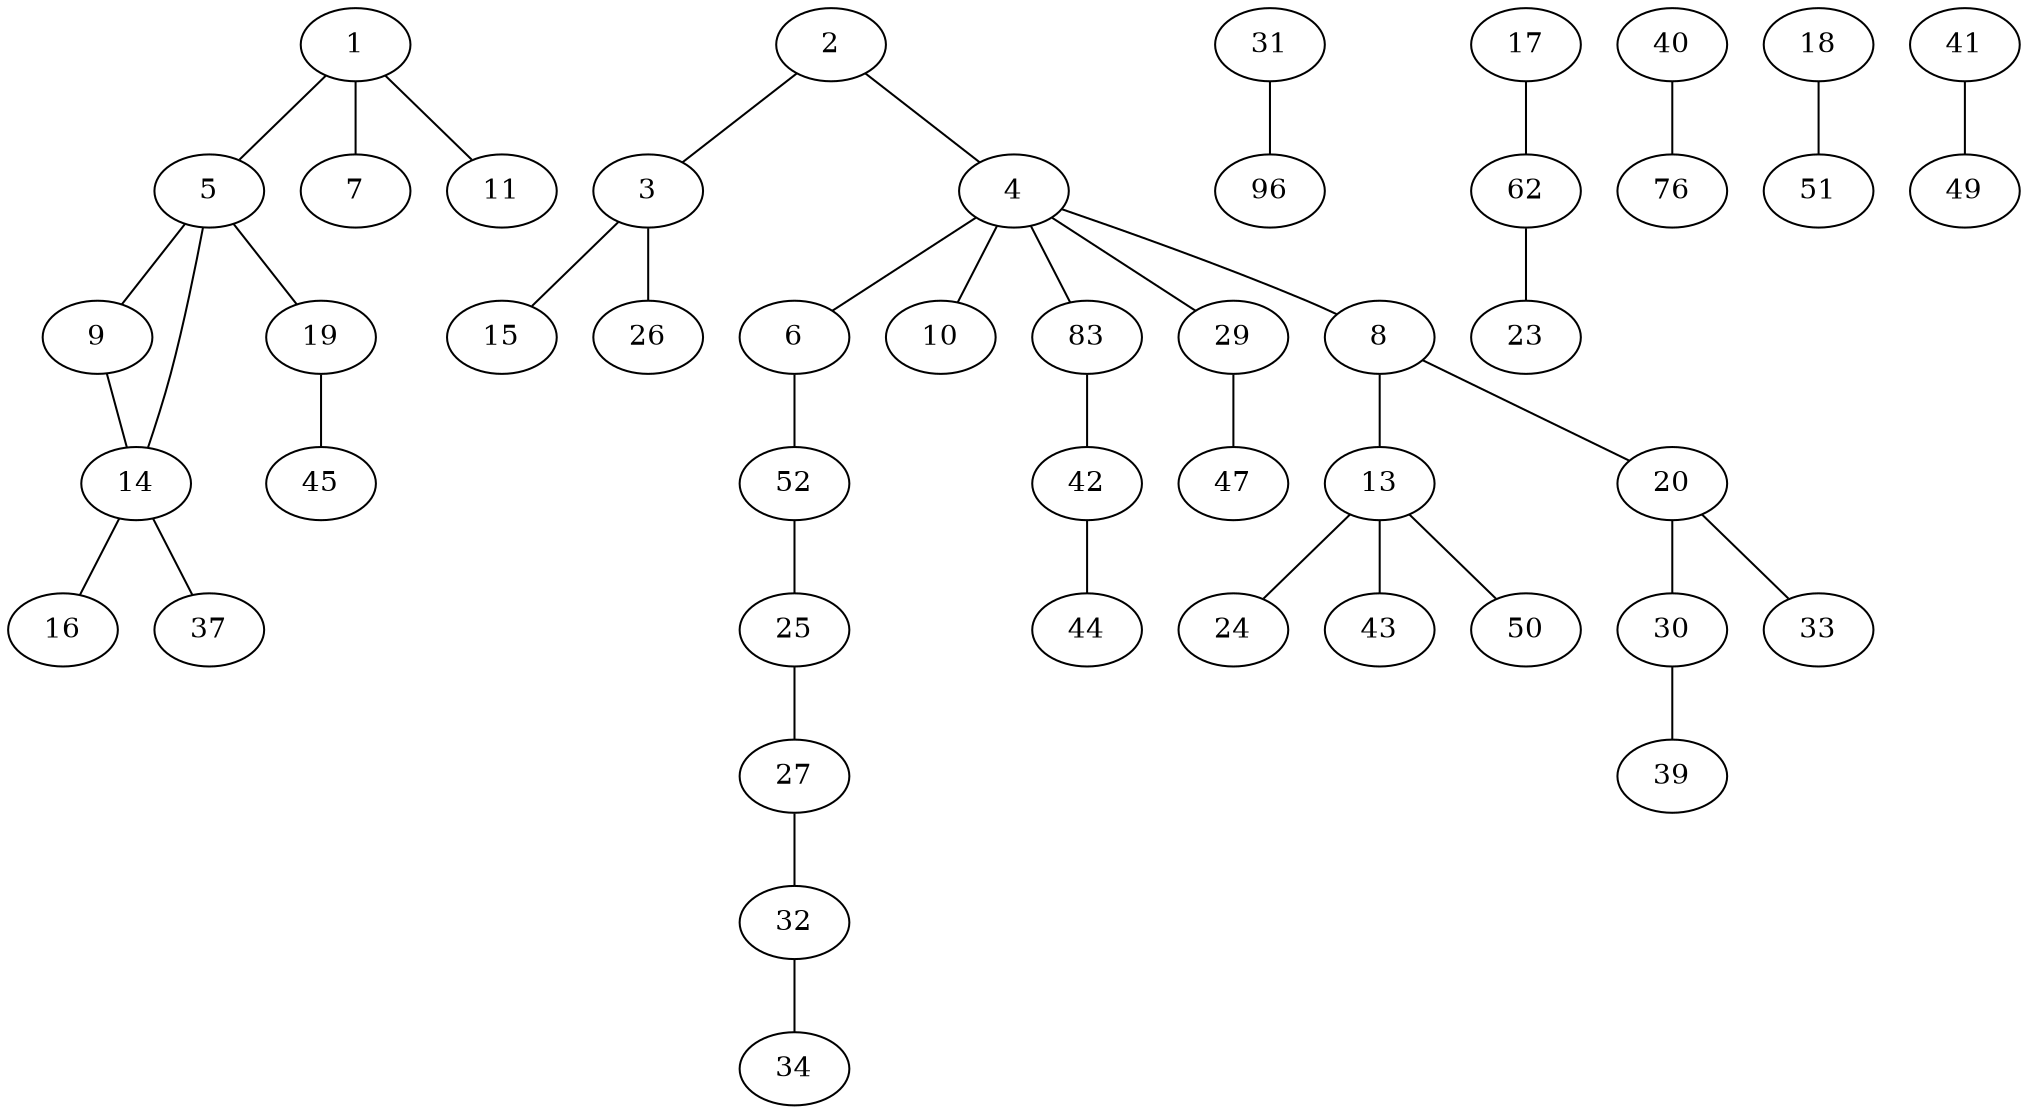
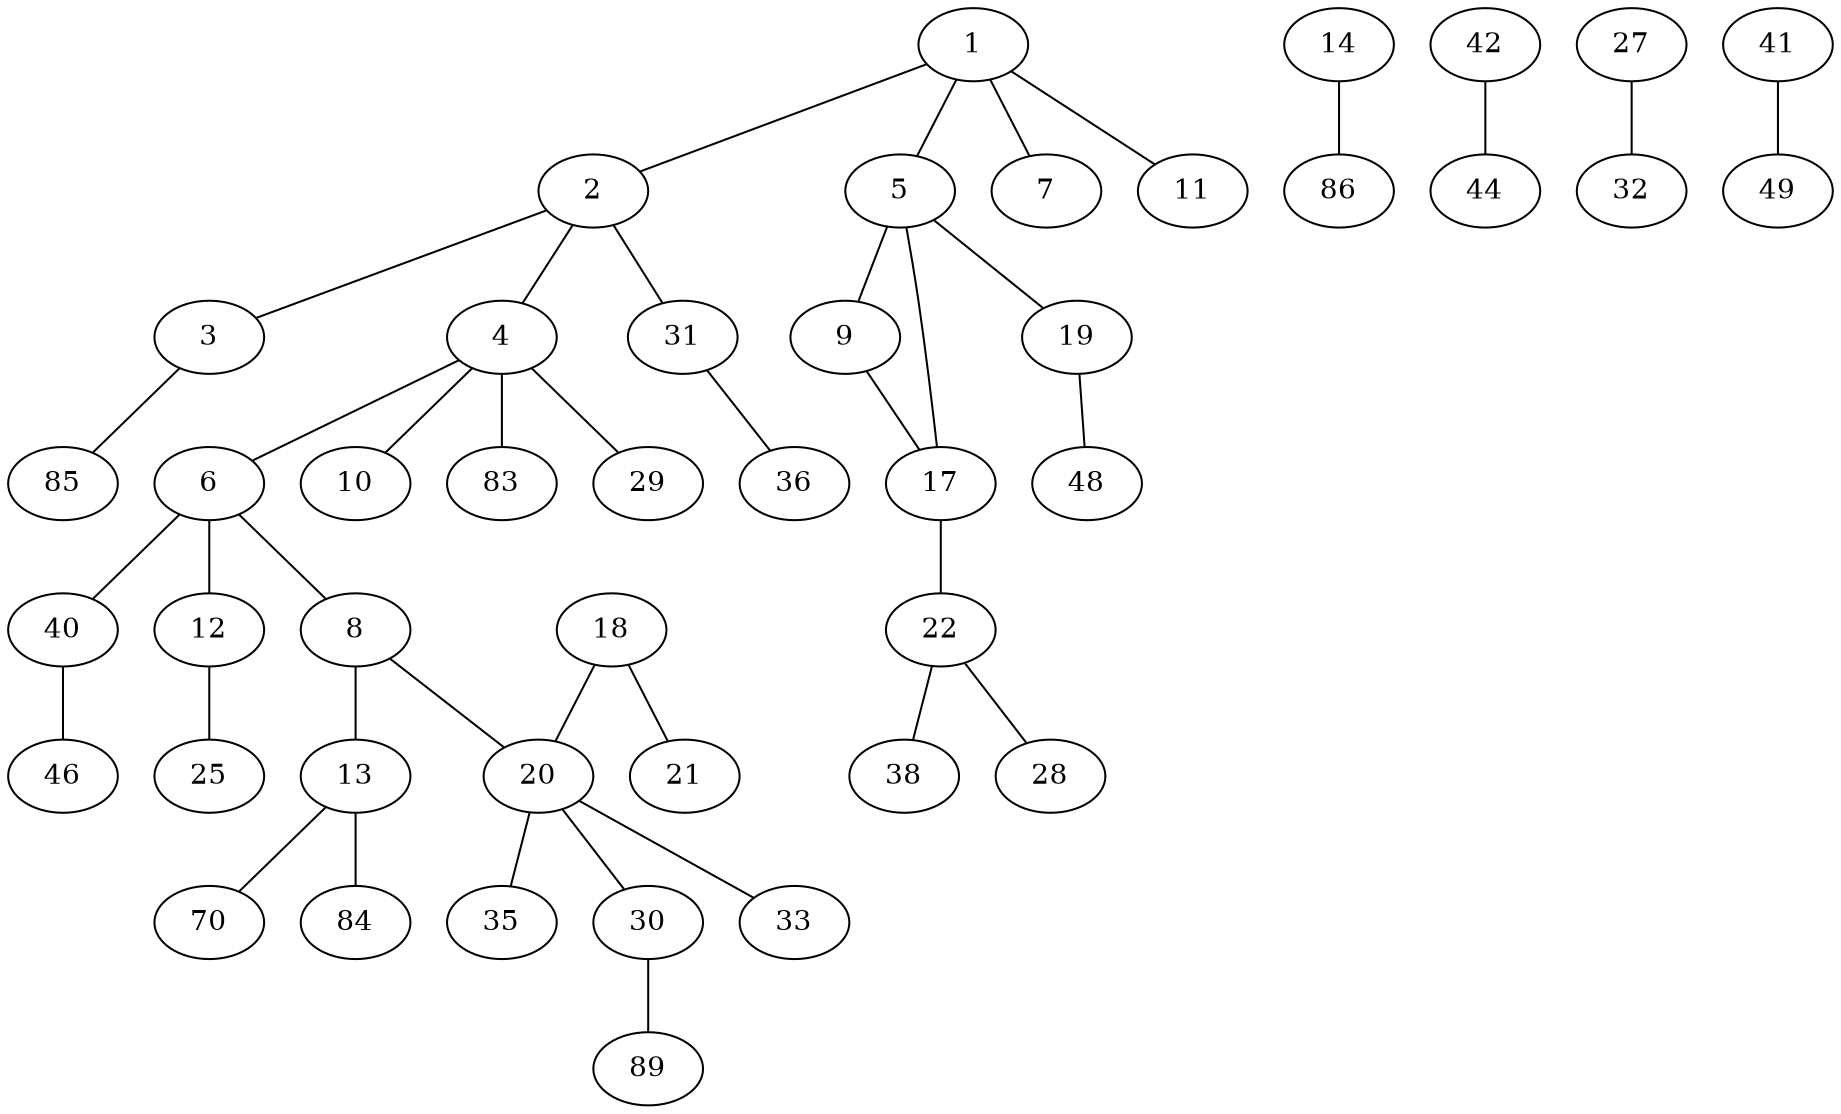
  graph {
    1
    2
    5
    7
    11
    3
    4
    31
    9
    17
    19
-   15
-   26
+   15 [label=85]
    6
    10
    n16 [label=83]
    29
-   36 [label=96]
+   36
    14
-   22 [label=62]
-   48 [label=45]
+   22
+   48
    8
-   12 [label=52]
+   12
    40
    42
-   47
    13
    20
    25
-   46 [label=76]
+   46
    44
-   16
-   37
-   28 [label=23]
-   24
-   43
-   50
+   16 [label=86]
+   28
+   38
+   24 [label=84]
+   50 [label=70]
    18
-   21 [label=51]
+   21
    27
    30
    33
+   35
    32
    41
    49
-   39
-   34
+   39 [label=89]
+   1 -- 2
    1 -- 5
    1 -- 7
    1 -- 11
    2 -- 3
    2 -- 4
+   2 -- 31
    5 -- 9
-   5 -- 14
+   5 -- 17
    5 -- 19
    3 -- 15
-   3 -- 26
    4 -- 6
    4 -- 10
    4 -- n16
    4 -- 29
    31 -- 36
-   9 -- 14
+   9 -- 17
    17 -- 22
    19 -- 48
-   4 -- 8
+   6 -- 8
    6 -- 12
-   n16 -- 42
-   29 -- 47
+   6 -- 40
    14 -- 16
-   14 -- 37
    22 -- 28
+   22 -- 38
    8 -- 13
    8 -- 20
    12 -- 25
    40 -- 46
    42 -- 44
    13 -- 24
-   13 -- 43
    13 -- 50
    20 -- 30
    20 -- 33
-   25 -- 27
+   20 -- 35
+   18 -- 20
    18 -- 21
    27 -- 32
    30 -- 39
-   32 -- 34
    41 -- 49
  }
